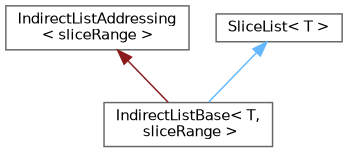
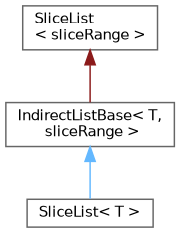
  digraph {
    rankdir=TB
    node [color=grey40 fillcolor=white fontname=Helvetica fontsize=10 shape=box style=filled]
    edge [dir=back fontname=Helvetica fontsize=10 labelfontname=Helvetica labelfontsize=10 style=solid]
-   n1 [height=0.2 label="IndirectListAddressing\l\< sliceRange \>" width=0.4]
+   n1 [height=0.2 label="SliceList\l\< sliceRange \>" width=0.4]
    n2 [height=0.2 label="IndirectListBase\< T,\l sliceRange \>" width=0.4]
    n3 [height=0.2 label="SliceList\< T \>" width=0.4]
    n1 -> n2 [color=firebrick4]
-   n3 -> n2 [color=steelblue1]
+   n2 -> n3 [color=steelblue1]
  }
